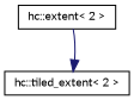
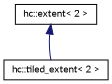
  digraph {
    rankdir=TB
    fontname=Lato
    node [color=black fillcolor=white fontname=Lato fontsize=10 shape=record style=filled]
    n1 [height=0.2 label="hc::extent\< 2 \>" width=0.4]
    n2 [height=0.2 label="hc::tiled_extent\< 2 \>" width=0.4]
-   n2 -> n1 [color=midnightblue dir=back fontname=Lato fontsize=10 labelfontname=Helvetica labelfontsize=10 style=solid]
+   n1 -> n2 [color=midnightblue dir=back fontname=Lato fontsize=10 labelfontname=Helvetica labelfontsize=10 style=solid]
  }
